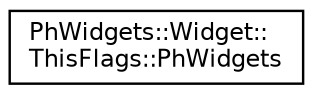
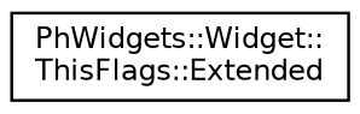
  digraph {
    rankdir=LR
-   n1 [color=black fillcolor=white fontname=Helvetica fontsize=10 height=0.2 label="PhWidgets::Widget::\lThisFlags::PhWidgets" shape=record style=filled width=0.4]
+   n1 [color=black fillcolor=white fontname=Helvetica fontsize=10 height=0.2 label="PhWidgets::Widget::\lThisFlags::Extended" shape=record style=filled width=0.4]
  }
